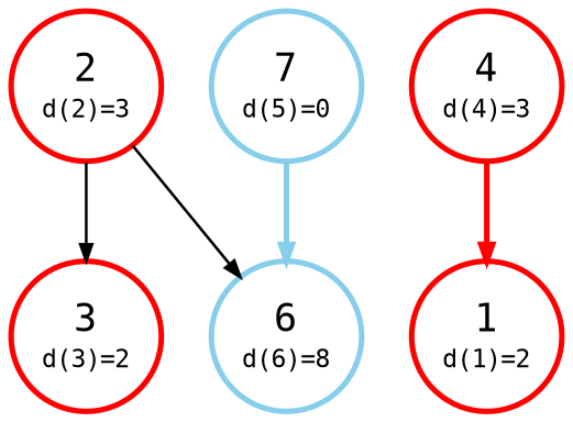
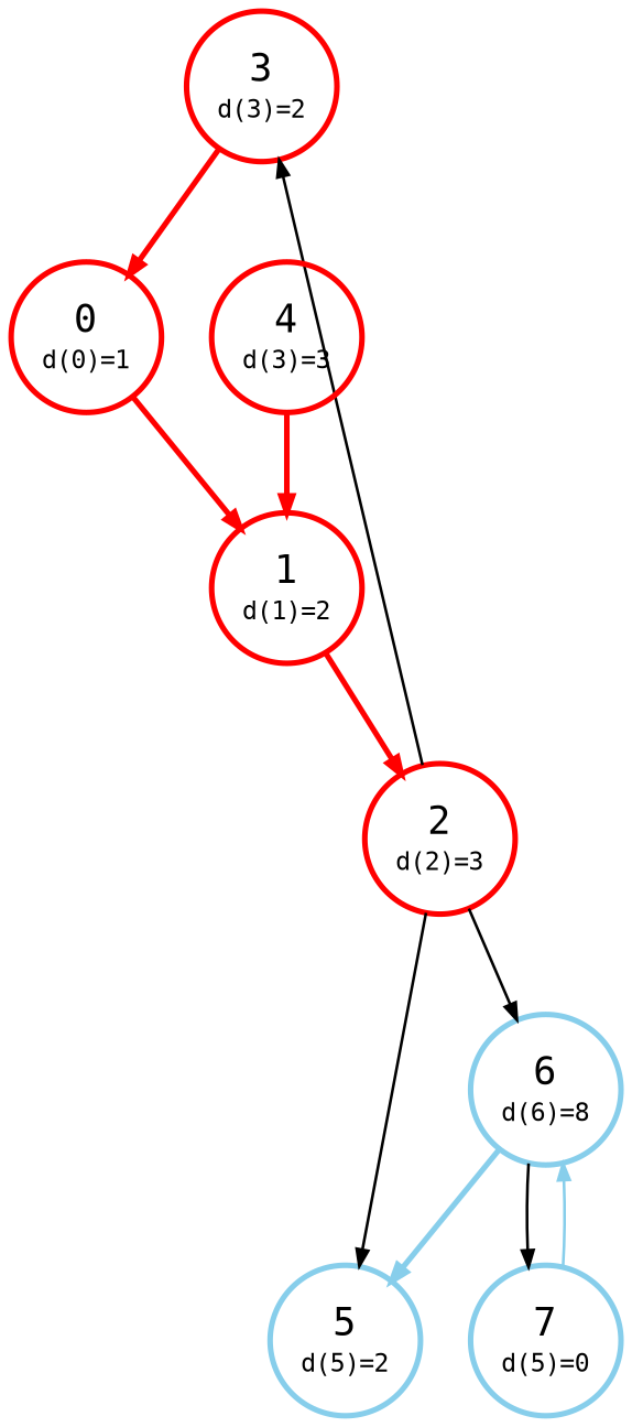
  digraph {
    normalize=true
    scale=1.0
    splines=line
    node [color=red fixedsize=true fontname=monospace shape=circle style=bold]
    edge [arrowsize=0.6 color=red fontname=monospace fontsize=9 style=bold]
    n1 [label=<             <table border="0" cellpadding="1" cellspacing="0">                 <tr>                     <td>3</td>                 </tr>                 <tr>                     <td><font point-size="9">d(3)=2</font></td>                 </tr>             </table>         > width=0.75]
+   n2 [label=<             <table border="0" cellpadding="1" cellspacing="0">                 <tr>                     <td>0</td>                 </tr>                 <tr>                     <td><font point-size="9">d(0)=1</font></td>                 </tr>             </table>         > width=0.75]
    n3 [label=<             <table border="0" cellpadding="1" cellspacing="0">                 <tr>                     <td>1</td>                 </tr>                 <tr>                     <td><font point-size="9">d(1)=2</font></td>                 </tr>             </table>         > width=0.75]
    n4 [label=<             <table border="0" cellpadding="1" cellspacing="0">                 <tr>                     <td>2</td>                 </tr>                 <tr>                     <td><font point-size="9">d(2)=3</font></td>                 </tr>             </table>         > width=0.75]
+   n5 [color=skyblue label=<             <table border="0" cellpadding="1" cellspacing="0">                 <tr>                     <td>5</td>                 </tr>                 <tr>                     <td><font point-size="9">d(5)=2</font></td>                 </tr>             </table>         > width=0.75]
    n6 [color=skyblue label=<             <table border="0" cellpadding="1" cellspacing="0">                 <tr>                     <td>6</td>                 </tr>                 <tr>                     <td><font point-size="9">d(6)=8</font></td>                 </tr>             </table>         > width=0.75]
-   n7 [label=<             <table border="0" cellpadding="1" cellspacing="0">                 <tr>                     <td>4</td>                 </tr>                 <tr>                     <td><font point-size="9">d(4)=3</font></td>                 </tr>             </table>         > width=0.75]
+   n7 [label=<             <table border="0" cellpadding="1" cellspacing="0">                 <tr>                     <td>4</td>                 </tr>                 <tr>                     <td><font point-size="9">d(3)=3</font></td>                 </tr>             </table>         > width=0.75]
    n8 [color=skyblue label=<             <table border="0" cellpadding="1" cellspacing="0">                 <tr>                     <td>7</td>                 </tr>                 <tr>                     <td><font point-size="9">d(5)=0</font></td>                 </tr>             </table>         > width=0.75]
+   n1 -> n2
+   n2 -> n3
+   n3 -> n4
+   n3 -> n5 [style=invis color=""]
    n4 -> n1 [color="#bbb" style=""]
+   n4 -> n5 [color="#bbb" style=""]
    n4 -> n6 [color="#bbb" style=""]
+   n6 -> n5 [color=skyblue]
+   n6 -> n8 [color="#bbb" style=""]
    n7 -> n3
-   n8 -> n6 [color=skyblue]
+   n8 -> n6 [color=skyblue style=solid]
  }
